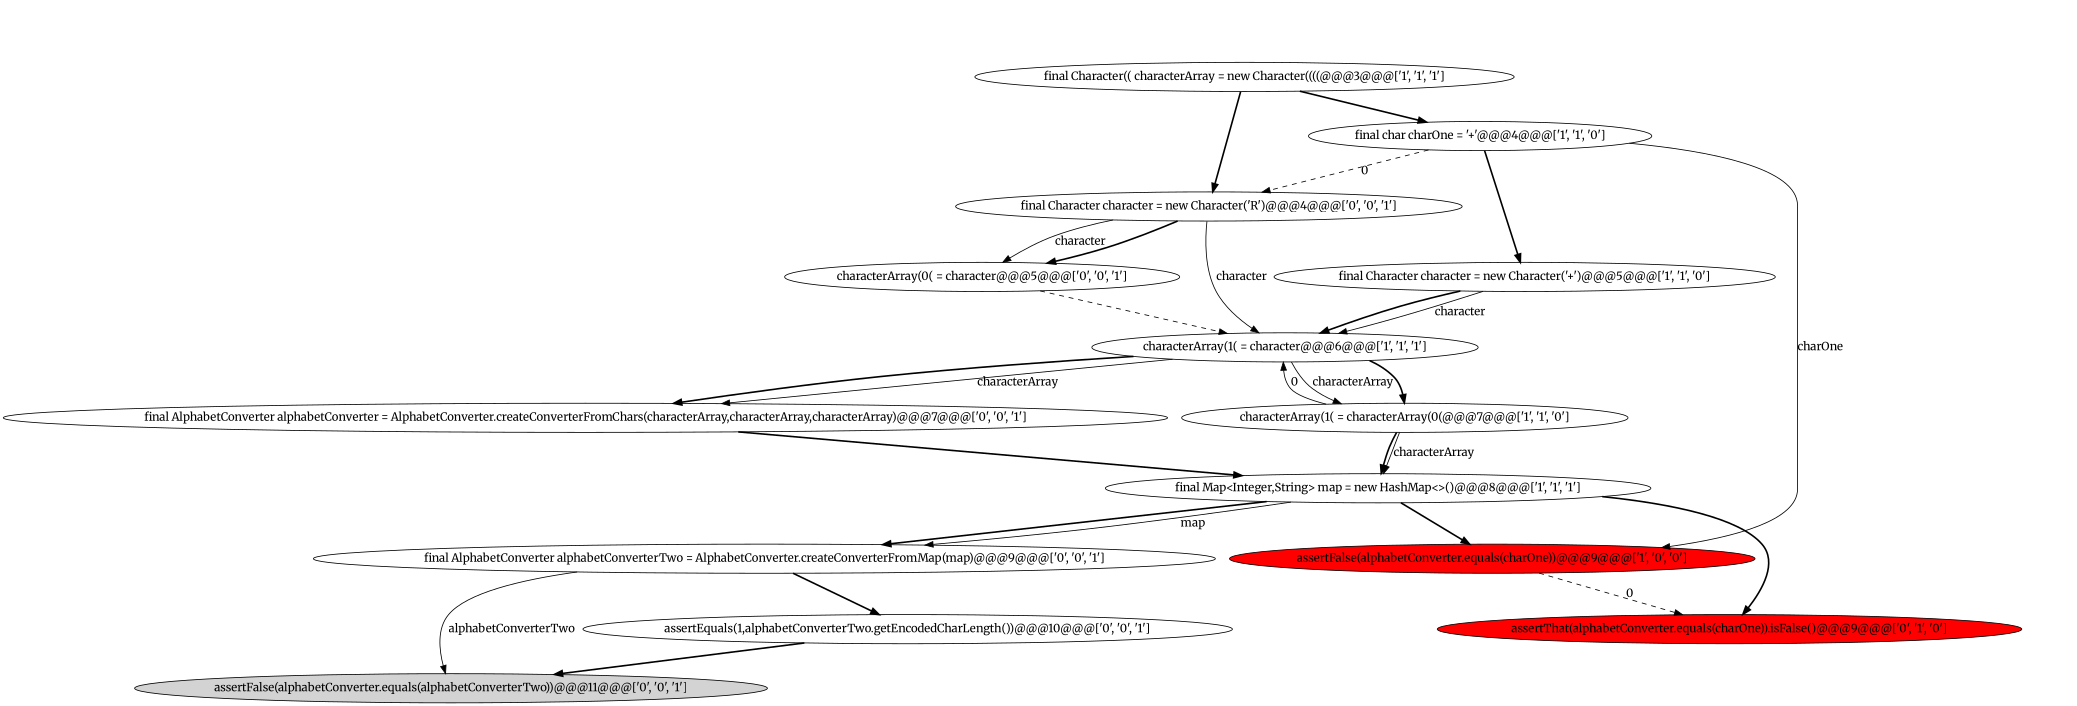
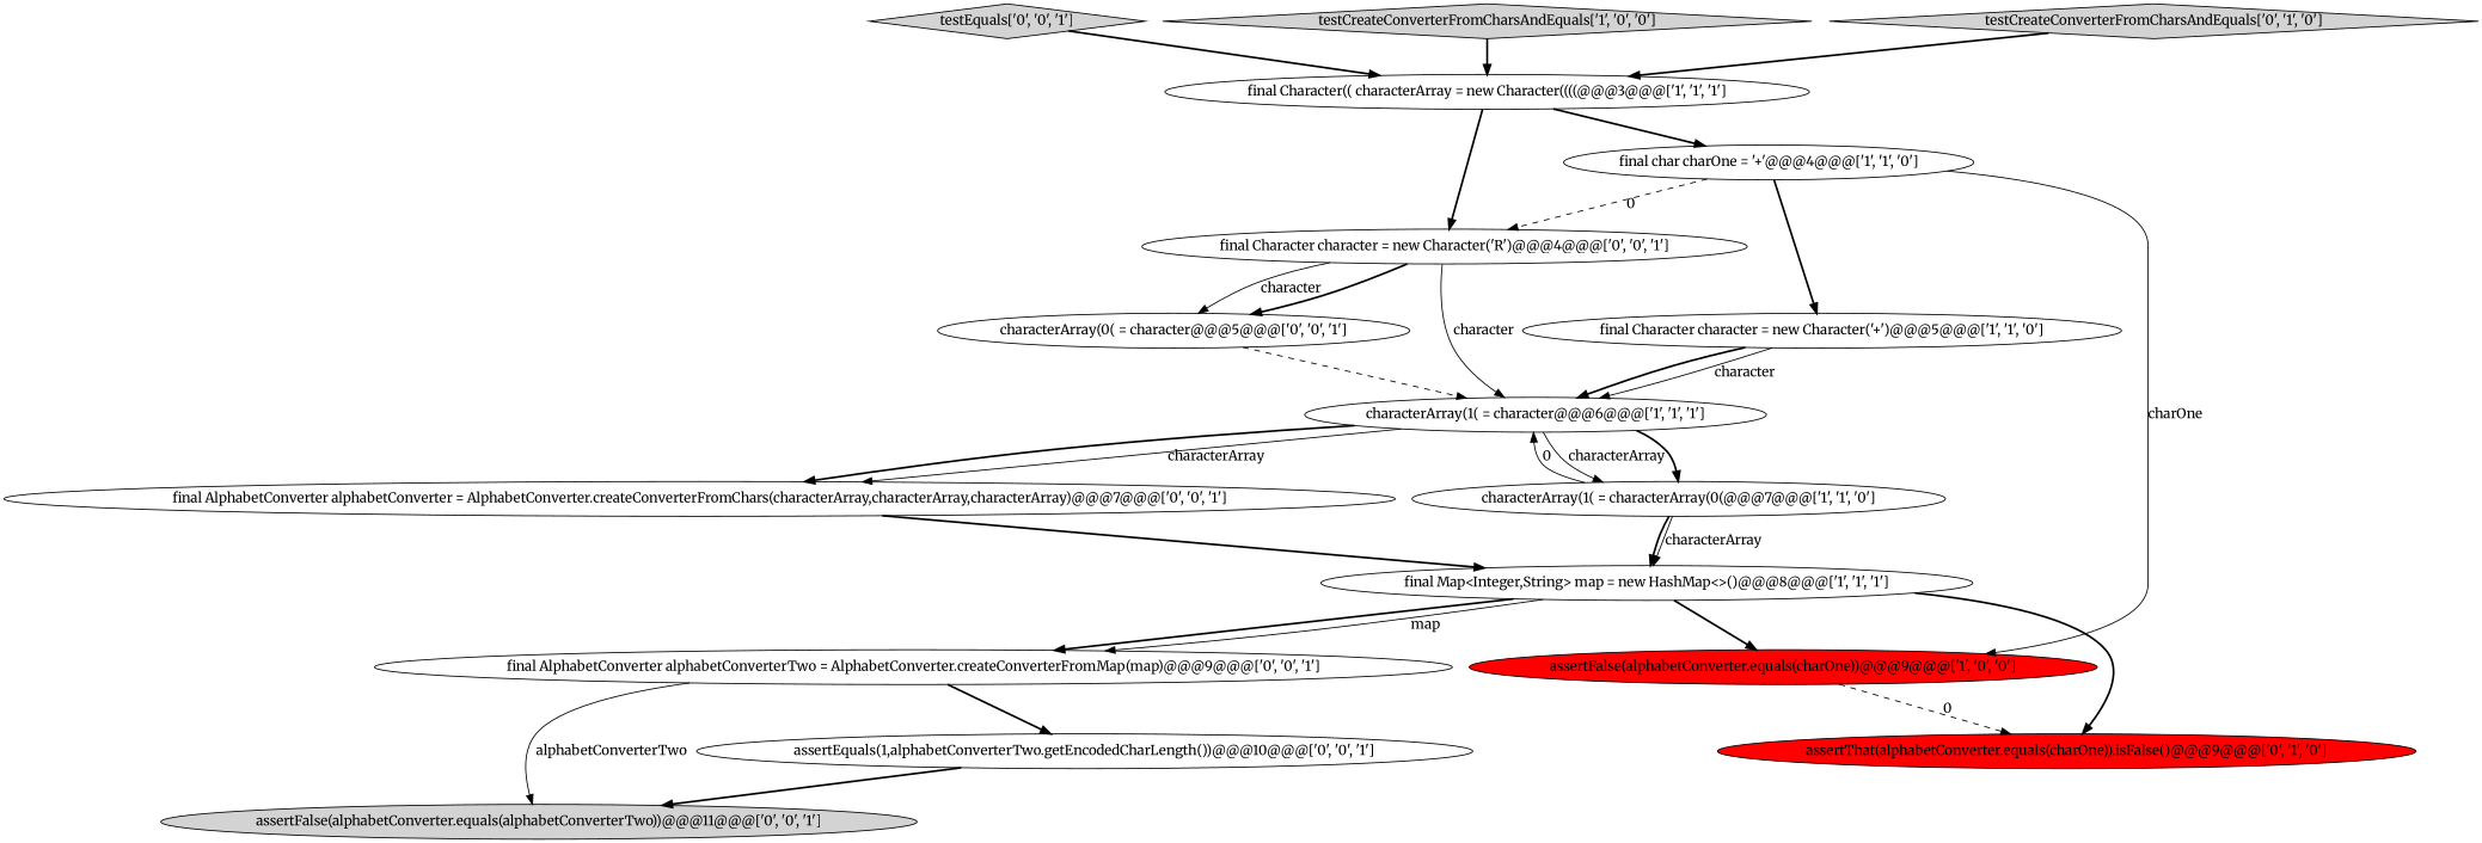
  digraph {
    fontname=Merriweather
    node [fillcolor=white fontname=Merriweather shape=ellipse style=filled]
    edge [fontname=Merriweather style=bold]
+   n1 [fillcolor=lightgray label="testEquals['0', '0', '1']" shape=diamond]
    n2 [label="final Character(( characterArray = new Character((((@@@3@@@['1', '1', '1']"]
    n3 [label="final char charOne = '+'@@@4@@@['1', '1', '0']"]
    n4 [label="final Character character = new Character('R')@@@4@@@['0', '0', '1']"]
    n5 [fillcolor=red label="assertThat(alphabetConverter.equals(charOne)).isFalse()@@@9@@@['0', '1', '0']"]
    n6 [fillcolor=red label="assertFalse(alphabetConverter.equals(charOne))@@@9@@@['1', '0', '0']"]
    n7 [label="final Character character = new Character('+')@@@5@@@['1', '1', '0']"]
    n8 [label="characterArray(1( = character@@@6@@@['1', '1', '1']"]
    n9 [label="characterArray(0( = character@@@5@@@['0', '0', '1']"]
    n10 [label="final Map<Integer,String> map = new HashMap<>()@@@8@@@['1', '1', '1']"]
    n11 [label="final AlphabetConverter alphabetConverterTwo = AlphabetConverter.createConverterFromMap(map)@@@9@@@['0', '0', '1']"]
    n12 [fillcolor=lightgray label="assertFalse(alphabetConverter.equals(alphabetConverterTwo))@@@11@@@['0', '0', '1']"]
    n13 [label="assertEquals(1,alphabetConverterTwo.getEncodedCharLength())@@@10@@@['0', '0', '1']"]
+   n14 [fillcolor=lightgray label="testCreateConverterFromCharsAndEquals['1', '0', '0']" shape=diamond]
    n15 [label="characterArray(1( = characterArray(0(@@@7@@@['1', '1', '0']"]
    n16 [label="final AlphabetConverter alphabetConverter = AlphabetConverter.createConverterFromChars(characterArray,characterArray,characterArray)@@@7@@@['0', '0', '1']"]
+   n17 [fillcolor=lightgray label="testCreateConverterFromCharsAndEquals['0', '1', '0']" shape=diamond]
+   n1 -> n2
    n2 -> n3
    n2 -> n4
    n3 -> n4 [label=0 style=dashed]
    n3 -> n6 [label=charOne style=solid]
    n3 -> n7
    n4 -> n8 [label=character style=solid]
    n4 -> n9 [label=character style=solid]
    n4 -> n9
    n6 -> n5 [label=0 style=dashed]
    n7 -> n8
    n7 -> n8 [label=character style=solid]
    n8 -> n15 [label=characterArray style=solid]
    n8 -> n15
    n8 -> n16
    n8 -> n16 [label=characterArray style=solid]
    n9 -> n8 [style=dashed]
    n10 -> n5
    n10 -> n6
    n10 -> n11
    n10 -> n11 [label=map style=solid]
    n11 -> n12 [label=alphabetConverterTwo style=solid]
    n11 -> n13
    n13 -> n12
+   n14 -> n2
    n15 -> n8 [label=0 style=solid]
    n15 -> n10
    n15 -> n10 [label=characterArray style=solid]
    n16 -> n10
+   n17 -> n2
  }
